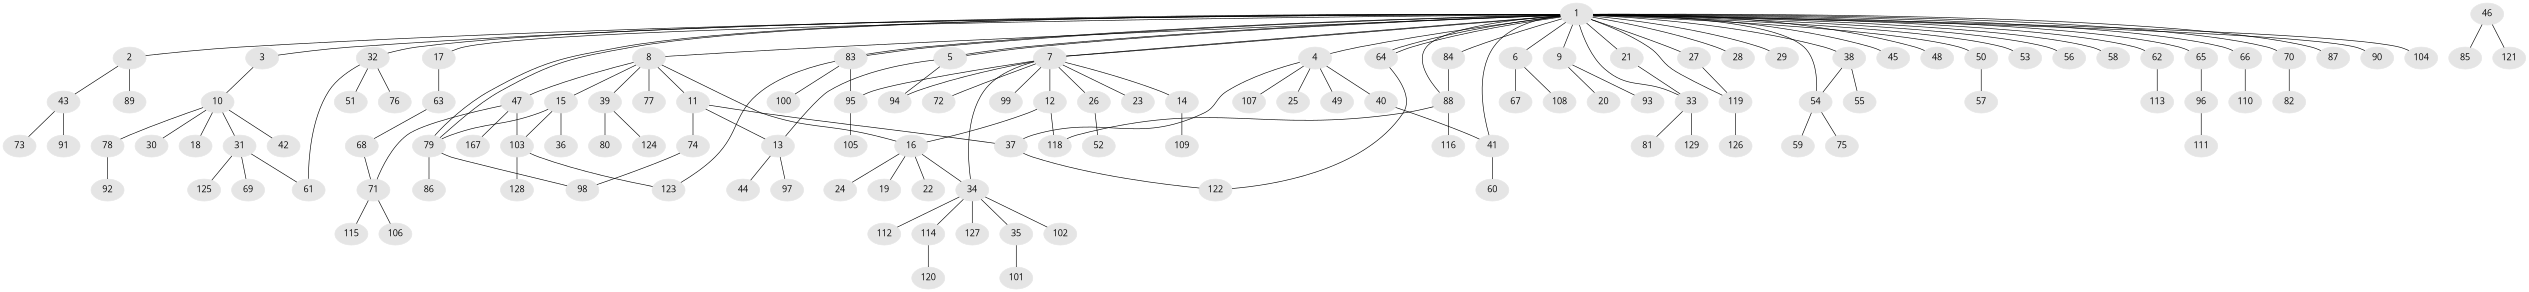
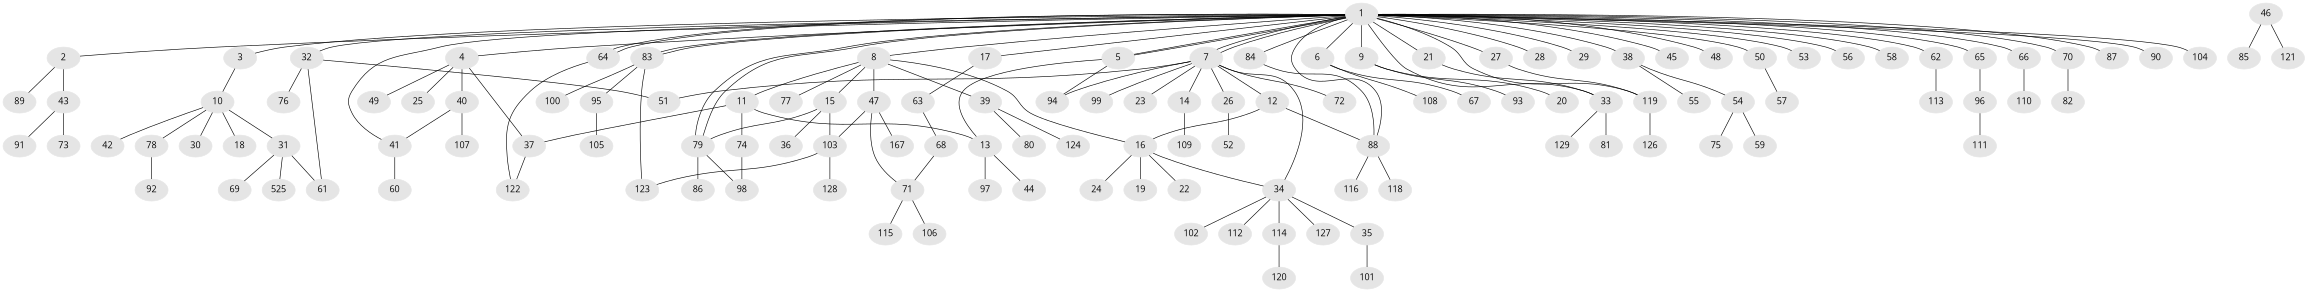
  graph {
    fontname="Open Sans"
    node [color=gray90 fontname="Open Sans" style=filled]
    edge [fontname="Open Sans"]
    1
    2
    3
    4
    5
    6
    7
    8
    9
    17
    21
    27
    28
    29
    32
    33
    38
    41
    45
    48
    50
    53
    54
    56
    58
    62
    64
    65
    66
    70
    79
    83
    84
    87
    88
    90
    104
    119
    43
    89
    10
    25
    37
    40
    49
    13
    94
    67
    108
    12
    14
    23
    26
    34
    51
    72
    99
    11
    15
    16
    39
    47
    77
    20
    93
    63
    61
    76
    81
    129
    55
    60
    46
    85
    121
    57
    59
    75
    113
    122
    96
    110
    82
    98
    86
    95
    100
    123
    116
    118
    73
    91
    18
    30
    31
    42
    78
    107
    44
    97
    109
    52
    35
    102
    112
    114
    127
    74
    36
    103
    19
    22
    24
    80
    124
    71
    n117 [label=167]
    69
-   125
+   125 [label=525]
    92
    128
    68
    126
    101
    120
    106
    115
    111
    105
    1 -- 2
    1 -- 3
    1 -- 4
    1 -- 5
    1 -- 5
    1 -- 6
    1 -- 7
    1 -- 7
    1 -- 8
    1 -- 9
    1 -- 17
    1 -- 21
    1 -- 27
    1 -- 28
    1 -- 29
    1 -- 32
    1 -- 33
    1 -- 38
    1 -- 41
    1 -- 45
    1 -- 48
    1 -- 50
    1 -- 53
-   1 -- 54
    1 -- 56
    1 -- 58
    1 -- 62
    1 -- 64
    1 -- 64
    1 -- 65
    1 -- 66
    1 -- 70
    1 -- 79
    1 -- 79
    1 -- 83
    1 -- 83
    1 -- 84
    1 -- 87
    1 -- 88
    1 -- 90
    1 -- 104
    1 -- 119
    2 -- 43
    2 -- 89
    3 -- 10
    4 -- 25
    4 -- 37
    4 -- 40
    4 -- 49
    5 -- 13
    5 -- 94
    6 -- 67
    6 -- 108
    7 -- 94
    7 -- 12
    7 -- 14
    7 -- 23
    7 -- 26
    7 -- 34
-   7 -- 95
+   7 -- 51
    7 -- 72
    7 -- 99
    8 -- 11
    8 -- 15
    8 -- 16
    8 -- 39
    8 -- 47
    8 -- 77
    9 -- 20
    9 -- 93
    17 -- 63
    21 -- 33
    27 -- 119
    32 -- 51
    32 -- 61
    32 -- 76
    33 -- 81
    33 -- 129
    38 -- 54
    38 -- 55
    41 -- 60
    50 -- 57
    54 -- 59
    54 -- 75
    62 -- 113
    64 -- 122
    65 -- 96
    66 -- 110
    70 -- 82
    79 -- 98
    79 -- 86
    83 -- 95
    83 -- 100
    83 -- 123
    84 -- 88
    88 -- 116
    88 -- 118
    119 -- 126
    43 -- 73
    43 -- 91
    10 -- 18
    10 -- 30
    10 -- 31
    10 -- 42
    10 -- 78
    37 -- 122
    40 -- 41
-   4 -- 107
+   40 -- 107
    13 -- 44
    13 -- 97
-   12 -- 118
+   12 -- 88
    12 -- 16
    14 -- 109
    26 -- 52
    34 -- 35
    34 -- 102
    34 -- 112
    34 -- 114
    34 -- 127
    11 -- 37
    11 -- 13
    11 -- 74
    15 -- 79
    15 -- 36
    15 -- 103
    16 -- 34
    16 -- 19
    16 -- 22
    16 -- 24
    39 -- 80
    39 -- 124
    47 -- 103
    47 -- 71
    47 -- n117
    63 -- 68
    46 -- 85
    46 -- 121
    96 -- 111
    95 -- 105
    31 -- 61
    31 -- 69
    31 -- 125
    78 -- 92
    35 -- 101
    114 -- 120
    74 -- 98
    103 -- 123
    103 -- 128
    71 -- 106
    71 -- 115
    68 -- 71
  }
